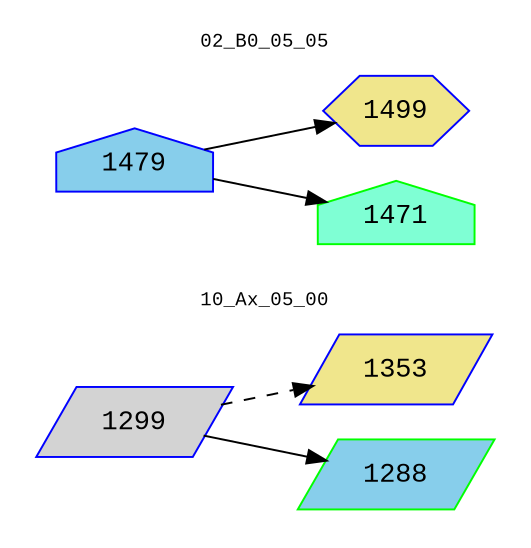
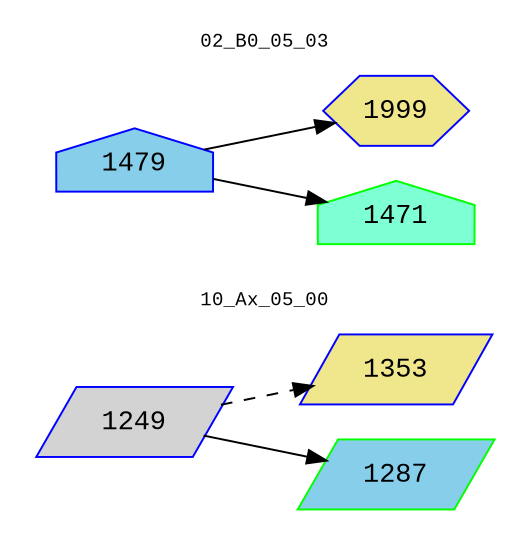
  digraph {
    fontname="Liberation Mono"
    rankdir=LR
    node [color=blue fillcolor=skyblue fontname="Liberation Mono" shape=parallelogram style=filled]
    edge [color=black fontname="Liberation Mono" style=solid]
-   n1 [fillcolor=lightgrey label=1299]
-   n2 [color=green label=1288]
+   n1 [fillcolor=lightgrey label=1249]
+   n2 [color=green label=1287]
    n3 [fillcolor=khaki label=1353]
    n4 [label=1479 shape=house]
    n5 [color=green fillcolor=aquamarine label=1471 shape=house]
-   n6 [fillcolor=khaki label=1499 shape=hexagon]
+   n6 [fillcolor=khaki label=1999 shape=hexagon]
    subgraph cluster_1 {
      color=white
      fontsize=10
      label="10_Ax_05_00"
      n1
      n2
      n3
    }
    subgraph cluster_2 {
      color=white
      fontsize=10
-     label="02_B0_05_05"
+     label="02_B0_05_03"
      n4
      n5
      n6
    }
    n1 -> n2
    n1 -> n3 [style=dashed]
    n4 -> n5
    n4 -> n6
  }
